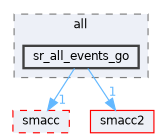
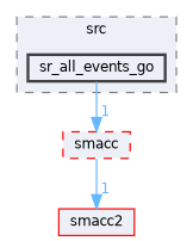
  digraph {
    compound=true
    fontname="DejaVu Sans"
    node [color=red fillcolor="#edf0f7" fontname="DejaVu Sans" fontsize=10 shape=box]
    edge [color=steelblue1 fontcolor=steelblue1 fontname="DejaVu Sans" fontsize=10 headlabel=1 labeldistance=1.5 labelfontname=Helvetica labelfontsize=10]
    n1 [color=grey25 height=0.2 label=sr_all_events_go style="filled,bold" width=0.4]
    n2 [height=0.2 label=smacc style="filled,dashed" width=0.4]
    n3 [height=0.2 label=smacc2 style=filled width=0.4]
    subgraph cluster_1 {
      bgcolor="#edf0f7"
      fontsize=10
-     label=all
+     label=src
      pencolor=grey50
      style="filled,dashed"
      n1
    }
    n1 -> n2
-   n1 -> n3
+   n2 -> n3
  }
